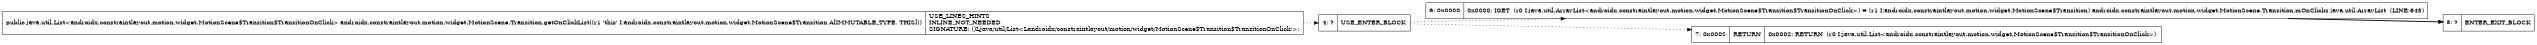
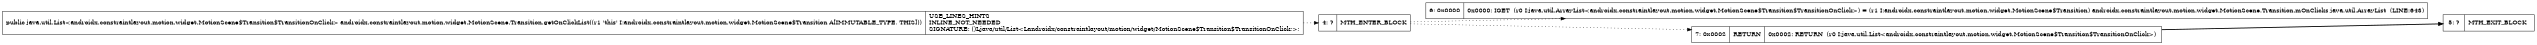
  digraph {
    rankdir=LR
    node [shape=record]
    edge [style=dotted]
-   n1 [label="{4\:\ ?|USE_ENTER_BLOCK\l}"]
+   n1 [label="{4\:\ ?|MTH_ENTER_BLOCK\l}"]
    n2 [label="{6\:\ 0x0000|0x0000: IGET  (r0 I:java.util.ArrayList\<androidx.constraintlayout.motion.widget.MotionScene$Transition$TransitionOnClick\>) = (r1 I:androidx.constraintlayout.motion.widget.MotionScene$Transition) androidx.constraintlayout.motion.widget.MotionScene.Transition.mOnClicks java.util.ArrayList  (LINE:643)\l}"]
    n3 [label="{7\:\ 0x0002|RETURN\l|0x0002: RETURN  (r0 I:java.util.List\<androidx.constraintlayout.motion.widget.MotionScene$Transition$TransitionOnClick\>) \l}"]
-   n4 [label="{5\:\ ?|ENTER_EXIT_BLOCK\l}"]
+   n4 [label="{5\:\ ?|MTH_EXIT_BLOCK\l}"]
    n5 [label="{public java.util.List\<androidx.constraintlayout.motion.widget.MotionScene$Transition$TransitionOnClick\> androidx.constraintlayout.motion.widget.MotionScene.Transition.getOnClickList((r1 'this' I:androidx.constraintlayout.motion.widget.MotionScene$Transition A[IMMUTABLE_TYPE, THIS]))  | USE_LINES_HINTS\lINLINE_NOT_NEEDED\lSIGNATURE: ()Ljava\/util\/List\<Landroidx\/constraintlayout\/motion\/widget\/MotionScene$Transition$TransitionOnClick;\>;\l}"]
    n1 -> n2
    n1 -> n3
-   n2 -> n4 [style=bold]
+   n3 -> n4 [style=bold]
    n5 -> n1
  }
